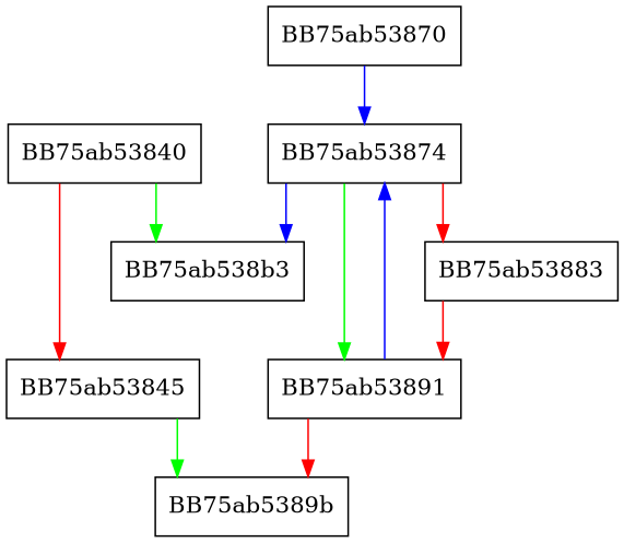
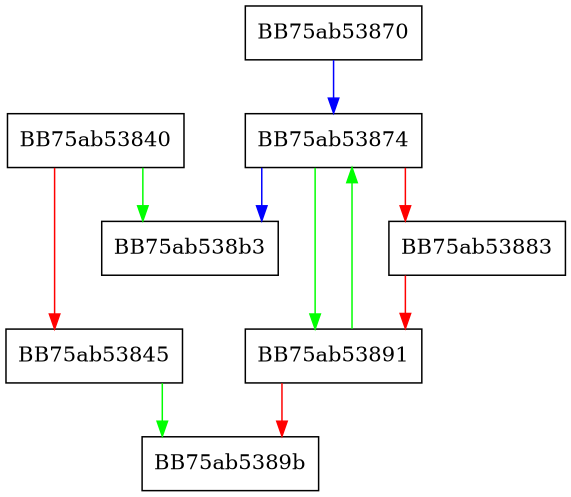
  digraph {
    splines=ortho
    node [shape=box]
    edge [color=green]
    BB75ab53840
    BB75ab538b3
    BB75ab53845
    BB75ab5389b
    BB75ab53870
    BB75ab53874
    BB75ab53891
    BB75ab53883
    BB75ab53840 -> BB75ab538b3
    BB75ab53840 -> BB75ab53845 [color=red]
    BB75ab53845 -> BB75ab5389b
    BB75ab53870 -> BB75ab53874 [color=blue]
    BB75ab53874 -> BB75ab538b3 [color=blue]
    BB75ab53874 -> BB75ab53891
    BB75ab53874 -> BB75ab53883 [color=red]
    BB75ab53891 -> BB75ab5389b [color=red]
-   BB75ab53891 -> BB75ab53874 [color=blue]
+   BB75ab53891 -> BB75ab53874
    BB75ab53883 -> BB75ab53891 [color=red]
  }
